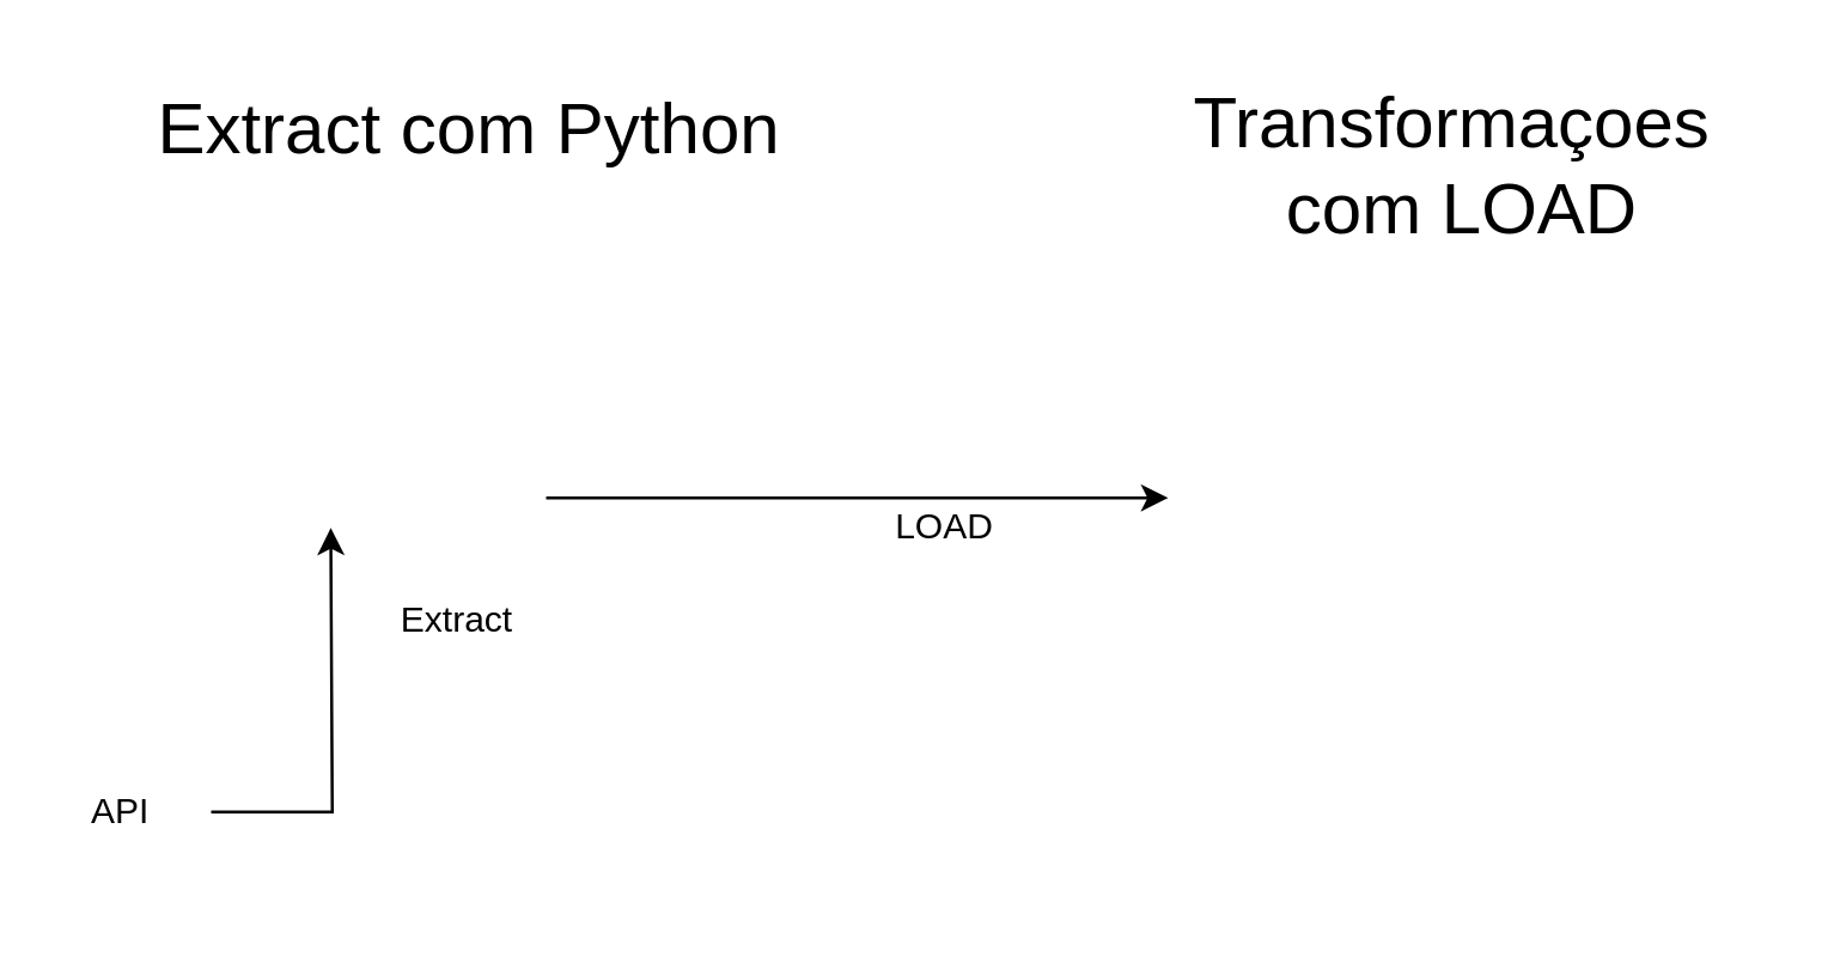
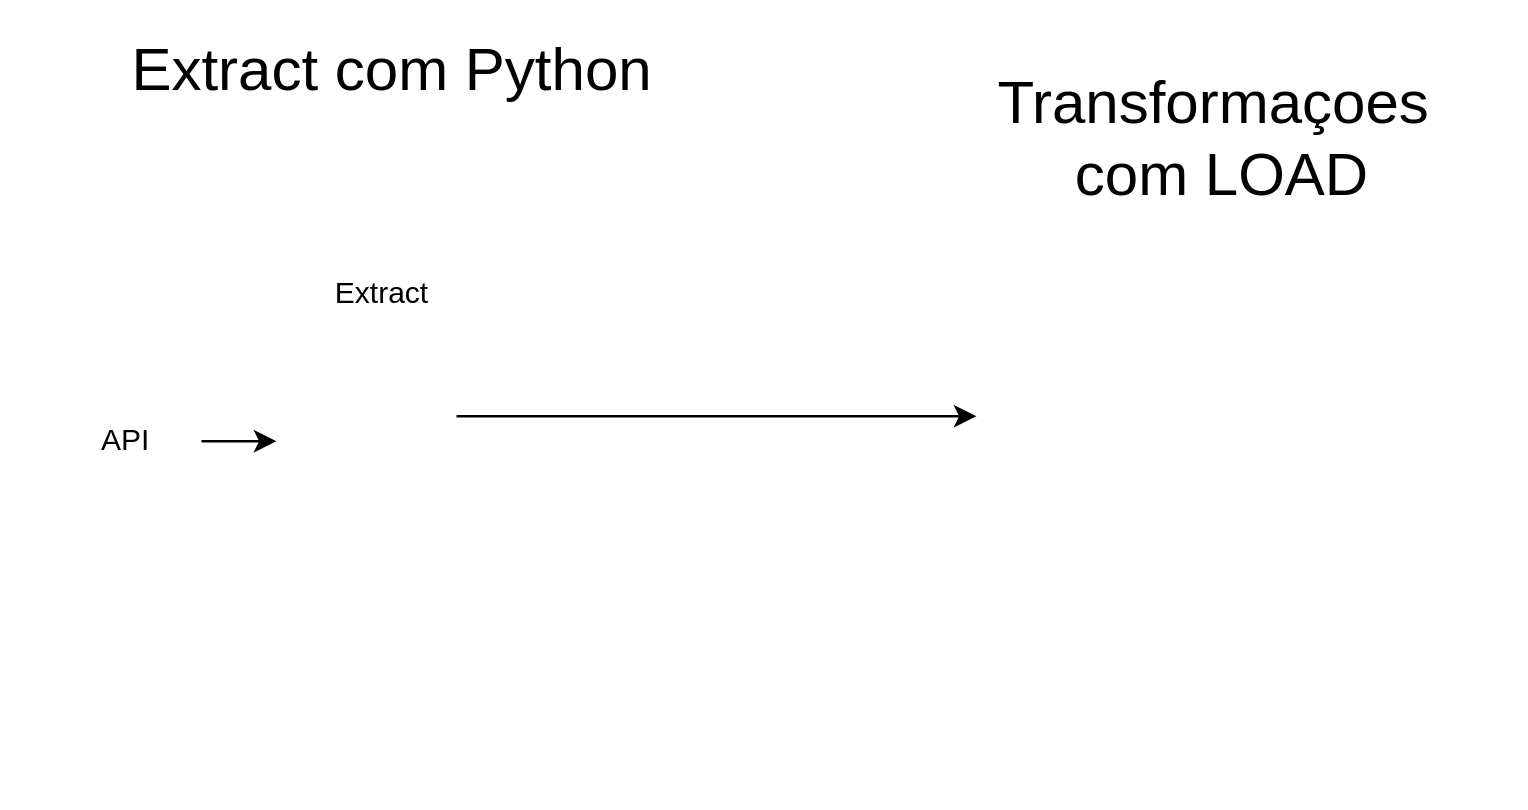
  <mxCell id="0" />
  <mxCell id="1" parent="0" />
  <mxCell id="2" style="edgeStyle=orthogonalEdgeStyle;rounded=0;orthogonalLoop=1;jettySize=auto;html=1;" edge="1" parent="1" source="3"><mxGeometry relative="1" as="geometry"><mxPoint x="390" y="166" as="targetPoint" /></mxGeometry></mxCell>
  <mxCell id="3" value="" style="shape=image;verticalLabelPosition=bottom;labelBackgroundColor=default;verticalAlign=top;aspect=fixed;imageAspect=0;image=https://cdn-icons-png.flaticon.com/512/4370/4370758.png;" vertex="1" parent="1"><mxGeometry x="130" y="140" width="52" height="52" as="geometry" /></mxCell>
- <mxCell id="4" value="Extract" style="text;html=1;align=center;verticalAlign=middle;resizable=0;points=[];autosize=1;strokeColor=none;fillColor=none;" vertex="1" parent="1"><mxGeometry x="122" y="192" width="60" height="30" as="geometry" /></mxCell>
+ <mxCell id="4" value="Extract" style="text;html=1;align=center;verticalAlign=middle;resizable=0;points=[];autosize=1;strokeColor=none;fillColor=none;" vertex="1" parent="1"><mxGeometry x="122" y="102" width="60" height="30" as="geometry" /></mxCell>
  <mxCell id="5" value="" style="shape=image;verticalLabelPosition=bottom;labelBackgroundColor=default;verticalAlign=top;aspect=fixed;imageAspect=0;image=https://cdn-icons-png.flaticon.com/512/8242/8242984.png;" vertex="1" parent="1"><mxGeometry x="122" y="250" width="52" height="52" as="geometry" /></mxCell>
- <mxCell id="6" value="&lt;font style=&quot;font-size: 24px;&quot;&gt;Extract com Python&lt;/font&gt;&lt;div&gt;&lt;br&gt;&lt;/div&gt;" style="text;html=1;align=center;verticalAlign=middle;resizable=0;points=[];autosize=1;strokeColor=none;fillColor=none;" vertex="1" parent="1"><mxGeometry x="41" y="20" width="230" height="60" as="geometry" /></mxCell>
+ <mxCell id="6" value="&lt;font style=&quot;font-size: 24px;&quot;&gt;Extract com Python&lt;/font&gt;&lt;div&gt;&lt;br&gt;&lt;/div&gt;" style="text;html=1;align=center;verticalAlign=middle;resizable=0;points=[];autosize=1;strokeColor=none;fillColor=none;" vertex="1" parent="1"><mxGeometry x="41" y="5" width="230" height="60" as="geometry" /></mxCell>
  <mxCell id="7" value="" style="shape=image;verticalLabelPosition=bottom;labelBackgroundColor=default;verticalAlign=top;aspect=fixed;imageAspect=0;image=https://miro.medium.com/v2/resize:fit:1200/0*1G9TmNdZsiH6Khmf.png;" vertex="1" parent="1"><mxGeometry x="388.22" y="90" width="170" height="85" as="geometry" /></mxCell>
  <mxCell id="8" value="&lt;div&gt;&lt;span style=&quot;font-size: 24px;&quot;&gt;Transformaçoes&amp;nbsp;&lt;/span&gt;&lt;/div&gt;&lt;div&gt;&lt;span style=&quot;font-size: 24px;&quot;&gt;com LOAD&lt;/span&gt;&lt;/div&gt;" style="text;html=1;align=center;verticalAlign=middle;resizable=0;points=[];autosize=1;strokeColor=none;fillColor=none;" vertex="1" parent="1"><mxGeometry x="388.22" y="20" width="200" height="70" as="geometry" /></mxCell>
  <mxCell id="9" style="edgeStyle=orthogonalEdgeStyle;rounded=0;orthogonalLoop=1;jettySize=auto;html=1;" edge="1" parent="1" source="10"><mxGeometry relative="1" as="geometry"><mxPoint x="110" y="176" as="targetPoint" /></mxGeometry></mxCell>
- <mxCell id="10" value="API" style="text;strokeColor=none;align=center;fillColor=none;html=1;verticalAlign=middle;whiteSpace=wrap;rounded=0;" vertex="1" parent="1"><mxGeometry x="10" y="256" width="60" height="30" as="geometry" /></mxCell>
+ <mxCell id="10" value="API" style="text;strokeColor=none;align=center;fillColor=none;html=1;verticalAlign=middle;whiteSpace=wrap;rounded=0;" vertex="1" parent="1"><mxGeometry x="20" y="161" width="60" height="30" as="geometry" /></mxCell>
  <mxCell id="11" value="" style="shape=image;verticalLabelPosition=bottom;labelBackgroundColor=default;verticalAlign=top;aspect=fixed;imageAspect=0;image=https://miro.medium.com/v2/resize:fit:610/1*lZrXmWJRDLqIImJThs5Lrw.png;" vertex="1" parent="1"><mxGeometry x="404.65" y="150" width="183.57" height="84.26" as="geometry" /></mxCell>
- <mxCell id="12" value="LOAD" style="text;html=1;align=center;verticalAlign=middle;resizable=0;points=[];autosize=1;strokeColor=none;fillColor=none;" vertex="1" parent="1"><mxGeometry x="285" y="161" width="60" height="30" as="geometry" /></mxCell>
